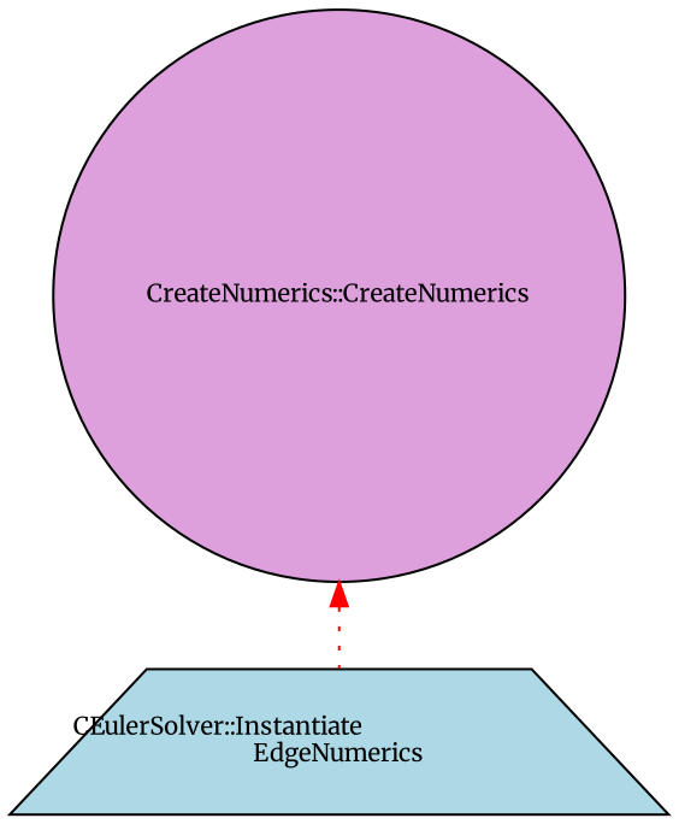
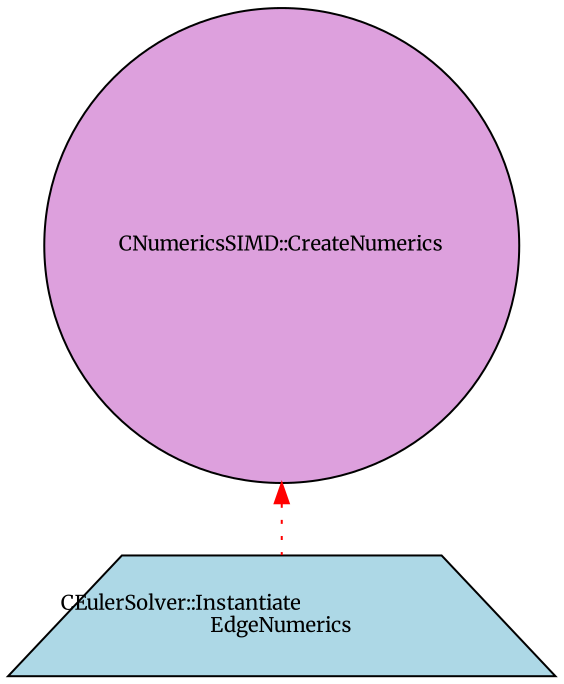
  digraph {
    rankdir=TB
    fontname=Merriweather
    node [color=black fontname=Merriweather fontsize=10 style=filled]
-   n1 [fillcolor=plum fontcolor=black height=0.2 label="CreateNumerics::CreateNumerics" shape=circle width=0.4]
+   n1 [fillcolor=plum fontcolor=black height=0.2 label="CNumericsSIMD::CreateNumerics" shape=circle width=0.4]
    n2 [fillcolor=lightblue height=0.2 label="CEulerSolver::Instantiate\lEdgeNumerics" shape=trapezium width=0.4]
    n1 -> n2 [color=red dir=back fontname=Merriweather fontsize=10 labelfontname=Helvetica labelfontsize=10 style=dotted]
  }
